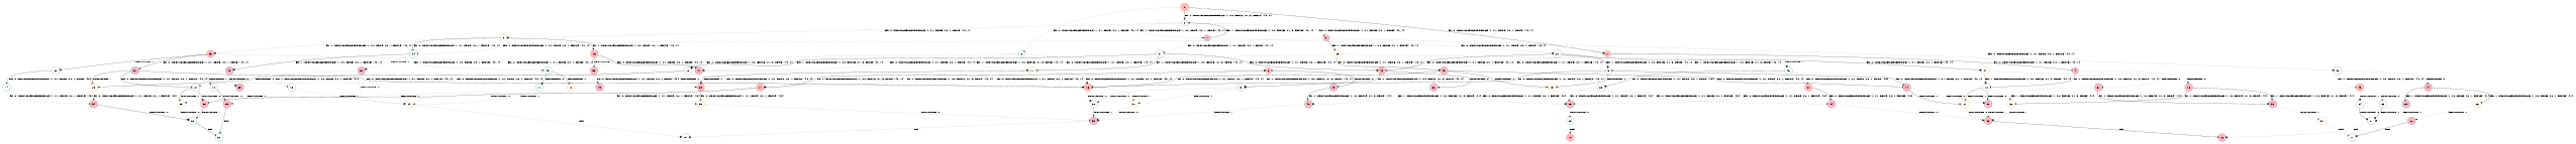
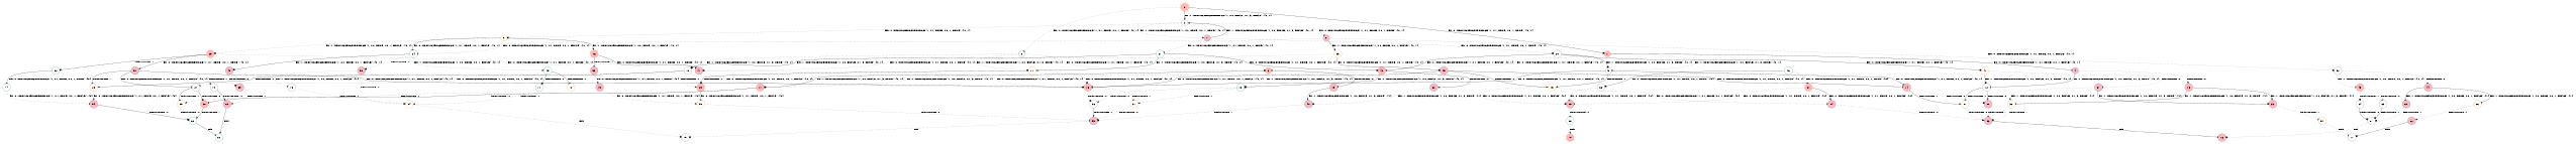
  digraph {
    node [color=gray40 fillcolor=white shape=circle style=filled]
    edge [arrowhead=tee style=dotted]
    0 [color=darkorange fillcolor=lightpink peripheries=2]
    1 [color=darkorange fillcolor=lightpink]
    2
    3 [color=teal]
    4 [fillcolor=lightpink]
    5
    6 [color=darkorange fillcolor=lightpink]
    7 [color=teal fillcolor=lightpink]
    8 [fillcolor=lightpink]
    9 [color=darkorange]
    10
    11 [color=darkorange]
    12
    13 [fillcolor=lightpink]
    14 [fillcolor=lightpink]
    15 [color=darkorange]
    16 [color=darkorange fillcolor=lightpink]
    17 [color=darkorange fillcolor=lightpink]
    18 [color=teal]
    19 [color=teal fillcolor=lightpink]
    20
    21 [color=teal]
    n23 [label=92]
    23 [color=darkorange]
    24 [color=teal]
    25 [color=darkorange fillcolor=lightpink]
    26 [color=darkorange fillcolor=lightpink]
    27
    28 [color=darkorange]
    29 [color=darkorange fillcolor=lightpink]
    30 [color=teal fillcolor=lightpink]
    31 [color=darkorange]
    32 [color=darkorange]
    33 [fillcolor=lightpink]
    34 [fillcolor=lightpink]
    35 [color=teal fillcolor=lightpink]
    36
    37 [color=darkorange]
    38 [color=darkorange fillcolor=lightpink]
    39 [color=darkorange]
    40 [color=teal fillcolor=lightpink]
    41 [color=darkorange]
    42 [color=darkorange fillcolor=lightpink]
    43 [color=darkorange fillcolor=lightpink]
    44 [fillcolor=lightpink]
    45 [fillcolor=lightpink]
    46 [color=teal]
    47 [fillcolor=lightpink]
    48 [color=teal fillcolor=lightpink]
    49 [color=teal]
    50 [color=teal fillcolor=lightpink]
    51 [color=teal fillcolor=lightpink]
    52 [color=teal]
    53 [fillcolor=lightpink]
    54 [fillcolor=lightpink]
    55 [color=darkorange]
    56 [color=teal fillcolor=lightpink]
    57 [color=darkorange]
    58 [color=teal]
    59 [color=teal fillcolor=lightpink]
    60 [color=teal]
    61 [color=teal fillcolor=lightpink]
    62 [color=teal fillcolor=lightpink]
    63
    64
    65 [color=teal fillcolor=lightpink]
    66 [color=darkorange]
    67 [color=darkorange fillcolor=lightpink]
    68
    69 [color=teal fillcolor=lightpink]
    70
    71 [color=teal]
    72 [color=darkorange]
    73
    84 [color=darkorange]
    74 [color=teal]
    75 [fillcolor=lightpink]
    76 [fillcolor=lightpink]
    77
    78 [color=darkorange fillcolor=lightpink]
    79
    80 [color=teal]
    81
    82 [color=teal fillcolor=lightpink]
    83 [fillcolor=lightpink]
    0 -> 1 [arrowhead=box label="EX !0 !ATOMIC_EXCH_BRANCH (1, +1, TRUE, +0, 1, TRUE) !{0, 1}" style=solid]
    0 -> 2 [arrowhead=normal label="EX !1 !ATOMIC_EXCH_BRANCH (1, +0, FALSE, +1, 3, FALSE) !{0, 1}" style=solid]
    0 -> 3 [label="EX !0 !ATOMIC_EXCH_BRANCH (1, +1, TRUE, +0, 1, TRUE) !{0, 1}"]
    1 -> 4 [label="EX !0 !ATOMIC_EXCH_BRANCH (1, +1, TRUE, +0, 1, FALSE) !{0, 1}" style=solid]
    1 -> 5 [label="EX !1 !ATOMIC_EXCH_BRANCH (1, +0, FALSE, +1, 3, TRUE) !{0, 1}"]
    1 -> 6 [label="EX !0 !ATOMIC_EXCH_BRANCH (1, +1, TRUE, +0, 1, FALSE) !{0, 1}"]
    2 -> 7 [arrowhead=normal label="EX !1 !ATOMIC_EXCH_BRANCH (1, +0, TRUE, +0, 1, TRUE) !{0, 1}"]
    2 -> 8 [label="EX !0 !ATOMIC_EXCH_BRANCH (1, +1, TRUE, +0, 1, TRUE) !{0, 1}"]
    2 -> 9 [arrowhead=box label="EX !0 !ATOMIC_EXCH_BRANCH (1, +1, TRUE, +0, 1, TRUE) !{0, 1}"]
    3 -> 6 [arrowhead=box label="EX !0 !ATOMIC_EXCH_BRANCH (1, +1, TRUE, +0, 1, FALSE) !{0, 1}"]
    3 -> 10 [arrowhead=box label="EX !1 !ATOMIC_EXCH_BRANCH (1, +0, FALSE, +1, 3, TRUE) !{0, 1}"]
    3 -> 11 [arrowhead=box label="EX !1 !ATOMIC_EXCH_BRANCH (1, +0, FALSE, +1, 3, TRUE) !{0, 1}"]
    4 -> 12 [label="EX !1 !ATOMIC_EXCH_BRANCH (1, +0, FALSE, +1, 3, TRUE) !{0, 1}" style=solid]
    4 -> 13 [arrowhead=normal label="TERMINATE !0"]
    5 -> 14 [label="EX !0 !ATOMIC_EXCH_BRANCH (1, +1, TRUE, +0, 1, FALSE) !{0, 1}" style=solid]
    5 -> 15 [arrowhead=normal label="TERMINATE !1" style=solid]
    5 -> 16 [label="EX !0 !ATOMIC_EXCH_BRANCH (1, +1, TRUE, +0, 1, FALSE) !{0, 1}" style=solid]
    6 -> 17 [arrowhead=normal label="EX !1 !ATOMIC_EXCH_BRANCH (1, +0, FALSE, +1, 3, TRUE) !{0, 1}" style=solid]
    6 -> 18 [arrowhead=box label="EX !1 !ATOMIC_EXCH_BRANCH (1, +0, FALSE, +1, 3, TRUE) !{0, 1}"]
    6 -> 19 [label="TERMINATE !0" style=solid]
    7 -> 2 [arrowhead=normal label="EX !1 !ATOMIC_EXCH_BRANCH (1, +0, FALSE, +1, 3, FALSE) !{0, 1}" style=solid]
    7 -> 20 [arrowhead=box label="EX !0 !ATOMIC_EXCH_BRANCH (1, +1, TRUE, +0, 1, TRUE) !{0, 1}"]
    7 -> 21 [label="EX !0 !ATOMIC_EXCH_BRANCH (1, +1, TRUE, +0, 1, TRUE) !{0, 1}"]
    8 -> n23 [arrowhead=box label="EX !0 !ATOMIC_EXCH_BRANCH (1, +1, TRUE, +0, 1, FALSE) !{0, 1}"]
    8 -> 23 [arrowhead=normal label="EX !1 !ATOMIC_EXCH_BRANCH (1, +0, TRUE, +0, 1, FALSE) !{0, 1}" style=solid]
    8 -> 24 [label="EX !0 !ATOMIC_EXCH_BRANCH (1, +1, TRUE, +0, 1, FALSE) !{0, 1}"]
    9 -> 24 [label="EX !0 !ATOMIC_EXCH_BRANCH (1, +1, TRUE, +0, 1, FALSE) !{0, 1}" style=solid]
    9 -> 25 [arrowhead=box label="EX !1 !ATOMIC_EXCH_BRANCH (1, +0, TRUE, +0, 1, FALSE) !{0, 1}"]
    9 -> 26 [arrowhead=normal label="EX !1 !ATOMIC_EXCH_BRANCH (1, +0, TRUE, +0, 1, FALSE) !{0, 1}" style=solid]
    10 -> 16 [arrowhead=normal label="EX !0 !ATOMIC_EXCH_BRANCH (1, +1, TRUE, +0, 1, FALSE) !{0, 1}"]
    10 -> 27 [label="EX !0 !ATOMIC_EXCH_BRANCH (1, +1, TRUE, +0, 1, FALSE) !{0, 1}"]
    10 -> 28 [arrowhead=normal label="TERMINATE !1" style=solid]
    11 -> 16 [arrowhead=box label="EX !0 !ATOMIC_EXCH_BRANCH (1, +1, TRUE, +0, 1, FALSE) !{0, 1}"]
    11 -> 29 [arrowhead=box label="TERMINATE !1" style=solid]
    12 -> 30 [arrowhead=normal label="TERMINATE !0" style=solid]
    12 -> 31 [label="TERMINATE !1" style=solid]
    13 -> 32 [label="EX !1 !ATOMIC_EXCH_BRANCH (1, +0, FALSE, +1, 3, TRUE) !{1}" style=solid]
    13 -> 33 [arrowhead=normal label="EX !1 !ATOMIC_EXCH_BRANCH (1, +0, FALSE, +1, 3, TRUE) !{1}" style=solid]
    14 -> 30 [arrowhead=box label="TERMINATE !0"]
    14 -> 31 [arrowhead=normal label="TERMINATE !1" style=solid]
    15 -> 34 [label="EX !0 !ATOMIC_EXCH_BRANCH (1, +1, TRUE, +0, 1, FALSE) !{0}"]
    15 -> 35 [arrowhead=box label="EX !0 !ATOMIC_EXCH_BRANCH (1, +1, TRUE, +0, 1, FALSE) !{0}"]
    16 -> 36 [arrowhead=box label="TERMINATE !0"]
    16 -> 37 [label="TERMINATE !1"]
    17 -> 38 [label="TERMINATE !0" style=solid]
    17 -> 39 [arrowhead=normal label="TERMINATE !1"]
    18 -> 36 [arrowhead=normal label="TERMINATE !0"]
    18 -> 37 [arrowhead=normal label="TERMINATE !1"]
    19 -> 40 [arrowhead=normal label="EX !1 !ATOMIC_EXCH_BRANCH (1, +0, FALSE, +1, 3, TRUE) !{1}" style=solid]
    20 -> 5 [arrowhead=box label="EX !1 !ATOMIC_EXCH_BRANCH (1, +0, FALSE, +1, 3, TRUE) !{0, 1}" style=solid]
    20 -> 41 [arrowhead=box label="EX !0 !ATOMIC_EXCH_BRANCH (1, +1, TRUE, +0, 1, FALSE) !{0, 1}" style=solid]
    20 -> 42 [label="EX !0 !ATOMIC_EXCH_BRANCH (1, +1, TRUE, +0, 1, FALSE) !{0, 1}" style=solid]
    21 -> 10 [arrowhead=box label="EX !1 !ATOMIC_EXCH_BRANCH (1, +0, FALSE, +1, 3, TRUE) !{0, 1}" style=solid]
    21 -> 11 [arrowhead=normal label="EX !1 !ATOMIC_EXCH_BRANCH (1, +0, FALSE, +1, 3, TRUE) !{0, 1}" style=solid]
    21 -> 42 [arrowhead=box label="EX !0 !ATOMIC_EXCH_BRANCH (1, +1, TRUE, +0, 1, FALSE) !{0, 1}" style=solid]
    n23 -> 43 [label="EX !1 !ATOMIC_EXCH_BRANCH (1, +0, TRUE, +0, 1, FALSE) !{0, 1}"]
    n23 -> 44 [label="TERMINATE !0"]
    23 -> 45 [arrowhead=box label="EX !0 !ATOMIC_EXCH_BRANCH (1, +1, TRUE, +0, 1, TRUE) !{0, 1}" style=solid]
-   23 -> 46 [arrowhead=box label="TERMINATE !1"]
    23 -> 47 [arrowhead=box label="EX !0 !ATOMIC_EXCH_BRANCH (1, +1, TRUE, +0, 1, TRUE) !{0, 1}"]
    24 -> 48 [arrowhead=box label="EX !1 !ATOMIC_EXCH_BRANCH (1, +0, TRUE, +0, 1, FALSE) !{0, 1}" style=solid]
    24 -> 49 [arrowhead=normal label="EX !1 !ATOMIC_EXCH_BRANCH (1, +0, TRUE, +0, 1, FALSE) !{0, 1}"]
    24 -> 50 [arrowhead=box label="TERMINATE !0"]
    25 -> 47 [label="EX !0 !ATOMIC_EXCH_BRANCH (1, +1, TRUE, +0, 1, TRUE) !{0, 1}"]
    25 -> 51 [arrowhead=normal label="EX !0 !ATOMIC_EXCH_BRANCH (1, +1, TRUE, +0, 1, TRUE) !{0, 1}" style=solid]
    25 -> 52 [arrowhead=box label="TERMINATE !1" style=solid]
    26 -> 47 [label="EX !0 !ATOMIC_EXCH_BRANCH (1, +1, TRUE, +0, 1, TRUE) !{0, 1}" style=solid]
    26 -> 53 [label="TERMINATE !1" style=solid]
    27 -> 38 [arrowhead=box label="TERMINATE !0" style=solid]
    27 -> 39 [label="TERMINATE !1" style=solid]
    28 -> 54 [arrowhead=normal label="EX !0 !ATOMIC_EXCH_BRANCH (1, +1, TRUE, +0, 1, FALSE) !{0}"]
    29 -> 55 [label="EX !0 !ATOMIC_EXCH_BRANCH (1, +1, TRUE, +0, 1, FALSE) !{0}" style=solid]
    30 -> 56 [label="TERMINATE !1"]
    31 -> 56 [arrowhead=normal label="TERMINATE !0"]
    32 -> 56 [arrowhead=box label="TERMINATE !1"]
    33 -> 57 [label="TERMINATE !1"]
    34 -> 56 [arrowhead=normal label="TERMINATE !0"]
    35 -> 58 [label="TERMINATE !0"]
    36 -> 59 [arrowhead=normal label="TERMINATE !1" style=solid]
    37 -> 59 [label="TERMINATE !0"]
    38 -> 60 [arrowhead=normal label="TERMINATE !1" style=solid]
    39 -> 60 [arrowhead=normal label="TERMINATE !0"]
    40 -> 59 [arrowhead=box label="TERMINATE !1"]
    41 -> 12 [arrowhead=box label="EX !1 !ATOMIC_EXCH_BRANCH (1, +0, FALSE, +1, 3, TRUE) !{0, 1}" style=solid]
    41 -> 61 [label="TERMINATE !0"]
    42 -> 17 [arrowhead=box label="EX !1 !ATOMIC_EXCH_BRANCH (1, +0, FALSE, +1, 3, TRUE) !{0, 1}"]
    42 -> 18 [arrowhead=box label="EX !1 !ATOMIC_EXCH_BRANCH (1, +0, FALSE, +1, 3, TRUE) !{0, 1}" style=solid]
    42 -> 62 [arrowhead=normal label="TERMINATE !0" style=solid]
    43 -> 63 [label="TERMINATE !0"]
    43 -> 64 [arrowhead=box label="TERMINATE !1"]
    44 -> 65 [label="EX !1 !ATOMIC_EXCH_BRANCH (1, +0, TRUE, +0, 1, FALSE) !{1}" style=solid]
    44 -> 66 [label="EX !1 !ATOMIC_EXCH_BRANCH (1, +0, TRUE, +0, 1, FALSE) !{1}" style=solid]
    45 -> 14 [label="EX !0 !ATOMIC_EXCH_BRANCH (1, +1, TRUE, +0, 1, FALSE) !{0, 1}" style=solid]
    45 -> 15 [arrowhead=normal label="TERMINATE !1" style=solid]
    45 -> 16 [label="EX !0 !ATOMIC_EXCH_BRANCH (1, +1, TRUE, +0, 1, FALSE) !{0, 1}" style=solid]
    46 -> 67 [label="EX !0 !ATOMIC_EXCH_BRANCH (1, +1, TRUE, +0, 1, TRUE) !{0}"]
    46 -> 68 [arrowhead=box label="EX !0 !ATOMIC_EXCH_BRANCH (1, +1, TRUE, +0, 1, TRUE) !{0}" style=solid]
    47 -> 16 [arrowhead=normal label="EX !0 !ATOMIC_EXCH_BRANCH (1, +1, TRUE, +0, 1, FALSE) !{0, 1}"]
    47 -> 29 [arrowhead=normal label="TERMINATE !1"]
    48 -> 69 [arrowhead=box label="TERMINATE !0"]
    48 -> 70 [arrowhead=normal label="TERMINATE !1"]
    49 -> 71 [arrowhead=box label="TERMINATE !0" style=solid]
    49 -> 72 [label="TERMINATE !1" style=solid]
    50 -> 73 [label="EX !1 !ATOMIC_EXCH_BRANCH (1, +0, TRUE, +0, 1, FALSE) !{1}"]
    50 -> 84 [arrowhead=normal label="TERMINATE !0"]
    51 -> 16 [label="EX !0 !ATOMIC_EXCH_BRANCH (1, +1, TRUE, +0, 1, FALSE) !{0, 1}" style=solid]
    51 -> 27 [label="EX !0 !ATOMIC_EXCH_BRANCH (1, +1, TRUE, +0, 1, FALSE) !{0, 1}" style=solid]
    51 -> 28 [label="TERMINATE !1" style=solid]
    52 -> 74 [label="EX !0 !ATOMIC_EXCH_BRANCH (1, +1, TRUE, +0, 1, TRUE) !{0}" style=solid]
    53 -> 75 [arrowhead=normal label="EX !0 !ATOMIC_EXCH_BRANCH (1, +1, TRUE, +0, 1, TRUE) !{0}"]
    54 -> 60 [arrowhead=box label="TERMINATE !0" style=solid]
    55 -> 59 [label="TERMINATE !0"]
    56 -> 76 [label=exit style=solid]
    57 -> 77 [label=exit]
    58 -> 78 [arrowhead=normal label=exit]
    59 -> 79 [arrowhead=box label=exit]
    60 -> 80 [label=exit style=solid]
    61 -> 32 [arrowhead=normal label="EX !1 !ATOMIC_EXCH_BRANCH (1, +0, FALSE, +1, 3, TRUE) !{1}"]
    61 -> 33 [arrowhead=box label="EX !1 !ATOMIC_EXCH_BRANCH (1, +0, FALSE, +1, 3, TRUE) !{1}" style=solid]
    62 -> 40 [arrowhead=box label="EX !1 !ATOMIC_EXCH_BRANCH (1, +0, FALSE, +1, 3, TRUE) !{1}"]
    63 -> 81 [arrowhead=box label="TERMINATE !1" style=solid]
    64 -> 81 [arrowhead=box label="TERMINATE !0" style=solid]
    65 -> 81 [arrowhead=box label="TERMINATE !1"]
    66 -> 82 [arrowhead=normal label="TERMINATE !1"]
    67 -> 34 [arrowhead=normal label="EX !0 !ATOMIC_EXCH_BRANCH (1, +1, TRUE, +0, 1, FALSE) !{0}" style=solid]
    67 -> 35 [label="EX !0 !ATOMIC_EXCH_BRANCH (1, +1, TRUE, +0, 1, FALSE) !{0}"]
    68 -> 35 [label="EX !0 !ATOMIC_EXCH_BRANCH (1, +1, TRUE, +0, 1, FALSE) !{0}"]
    69 -> 83 [arrowhead=normal label="TERMINATE !1"]
    70 -> 83 [arrowhead=normal label="TERMINATE !0" style=solid]
    71 -> 84 [arrowhead=normal label="TERMINATE !1"]
    73 -> 84 [label="TERMINATE !1"]
    84 -> 79 [arrowhead=box label=exit]
    74 -> 54 [label="EX !0 !ATOMIC_EXCH_BRANCH (1, +1, TRUE, +0, 1, FALSE) !{0}"]
    75 -> 55 [arrowhead=normal label="EX !0 !ATOMIC_EXCH_BRANCH (1, +1, TRUE, +0, 1, FALSE) !{0}"]
    81 -> 76 [arrowhead=box label=exit]
    82 -> 77 [arrowhead=box label=exit style=solid]
    83 -> 80 [arrowhead=normal label=exit style=solid]
  }
